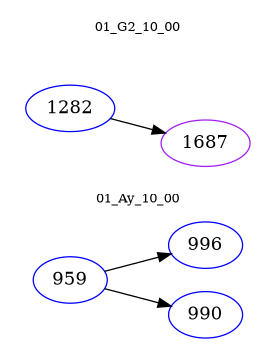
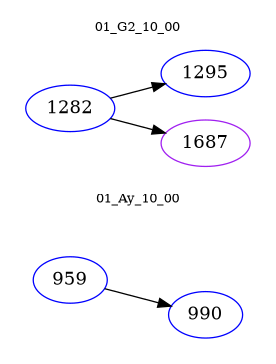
  digraph {
    rankdir=LR
    node [color=blue]
    edge [color=black]
    n1 [label=959]
    n2 [label=990]
-   n3 [label=996]
    n4 [label=1282]
    n5 [color=purple label=1687]
+   n6 [label=1295]
    subgraph cluster_1 {
      color=white
      fontsize=10
      label="01_Ay_10_00"
      n1
      n2
-     n3
    }
    subgraph cluster_2 {
      color=white
      fontsize=10
      label="01_G2_10_00"
      n4
      n5
+     n6
    }
    n1 -> n2
-   n1 -> n3
    n4 -> n5
+   n4 -> n6
  }
